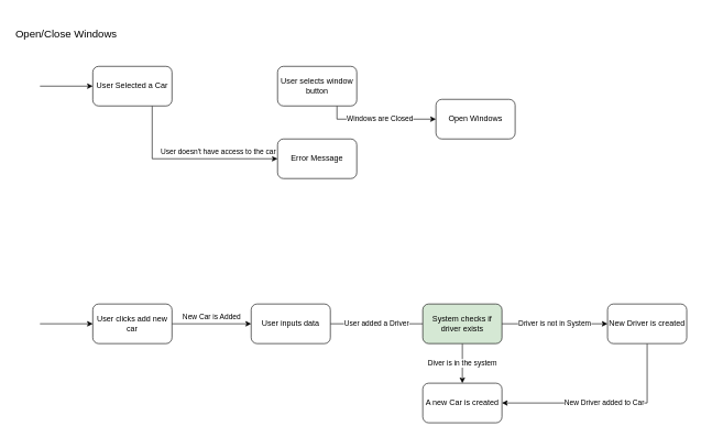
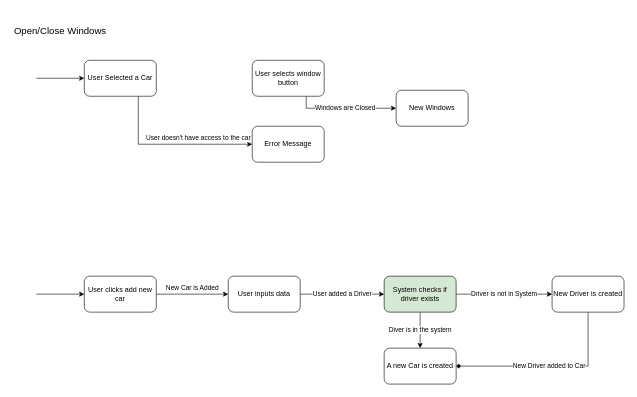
  <mxCell id="0" />
  <mxCell id="1" parent="0" />
  <mxCell id="2" value="Open/Close Windows" style="text;html=1;align=center;verticalAlign=middle;whiteSpace=wrap;rounded=0;fontSize=16;" vertex="1" parent="1"><mxGeometry x="20" y="20" width="160" height="60" as="geometry" /></mxCell>
  <mxCell id="3" value="User doesn't have access to the car" style="edgeStyle=orthogonalEdgeStyle;rounded=0;orthogonalLoop=1;jettySize=auto;html=1;exitX=0.75;exitY=1;exitDx=0;exitDy=0;entryX=0;entryY=0.5;entryDx=0;entryDy=0;" edge="1" parent="1" source="4" target="6"><mxGeometry x="0.333" y="10" relative="1" as="geometry"><mxPoint as="offset" /></mxGeometry></mxCell>
  <mxCell id="4" value="User Selected a Car" style="rounded=1;whiteSpace=wrap;html=1;" vertex="1" parent="1"><mxGeometry x="140" y="100" width="120" height="60" as="geometry" /></mxCell>
  <mxCell id="5" value="" style="endArrow=classic;html=1;rounded=0;entryX=0;entryY=0.5;entryDx=0;entryDy=0;" edge="1" parent="1" target="4"><mxGeometry width="50" height="50" relative="1" as="geometry"><mxPoint x="60" y="130" as="sourcePoint" /><mxPoint x="80" y="105" as="targetPoint" /></mxGeometry></mxCell>
  <mxCell id="6" value="Error Message" style="rounded=1;whiteSpace=wrap;html=1;" vertex="1" parent="1"><mxGeometry x="420" y="210" width="120" height="60" as="geometry" /></mxCell>
  <mxCell id="7" value="Windows are Closed" style="edgeStyle=orthogonalEdgeStyle;rounded=0;orthogonalLoop=1;jettySize=auto;html=1;exitX=0.75;exitY=1;exitDx=0;exitDy=0;entryX=0;entryY=0.5;entryDx=0;entryDy=0;" edge="1" parent="1" source="8" target="9"><mxGeometry relative="1" as="geometry" /></mxCell>
  <mxCell id="8" value="User selects window button" style="rounded=1;whiteSpace=wrap;html=1;" vertex="1" parent="1"><mxGeometry x="420" y="100" width="120" height="60" as="geometry" /></mxCell>
- <mxCell id="9" value="Open Windows" style="rounded=1;whiteSpace=wrap;html=1;" vertex="1" parent="1"><mxGeometry x="660" y="150" width="120" height="60" as="geometry" /></mxCell>
+ <mxCell id="9" value="New Windows" style="rounded=1;whiteSpace=wrap;html=1;" vertex="1" parent="1"><mxGeometry x="660" y="150" width="120" height="60" as="geometry" /></mxCell>
  <mxCell id="10" value="New Car is Added" style="edgeStyle=orthogonalEdgeStyle;rounded=0;orthogonalLoop=1;jettySize=auto;html=1;exitX=1;exitY=0.5;exitDx=0;exitDy=0;entryX=0;entryY=0.5;entryDx=0;entryDy=0;" edge="1" parent="1" source="11" target="14"><mxGeometry y="10" relative="1" as="geometry"><mxPoint as="offset" /></mxGeometry></mxCell>
  <mxCell id="11" value="User clicks add new car" style="rounded=1;whiteSpace=wrap;html=1;" vertex="1" parent="1"><mxGeometry x="140" y="460" width="120" height="60" as="geometry" /></mxCell>
  <mxCell id="12" value="" style="endArrow=classic;html=1;rounded=0;entryX=0;entryY=0.5;entryDx=0;entryDy=0;" edge="1" parent="1" target="11"><mxGeometry width="50" height="50" relative="1" as="geometry"><mxPoint x="60" y="490" as="sourcePoint" /><mxPoint x="80" y="465" as="targetPoint" /></mxGeometry></mxCell>
- <mxCell id="13" value="User added a Driver" style="edgeStyle=orthogonalEdgeStyle;rounded=0;orthogonalLoop=1;jettySize=auto;html=1;exitX=1;exitY=0.5;exitDx=0;exitDy=0;entryX=0;entryY=0.5;entryDx=0;entryDy=0;endArrow=none;" edge="1" parent="1" source="14" target="17"><mxGeometry relative="1" as="geometry" /></mxCell>
+ <mxCell id="13" value="User added a Driver" style="edgeStyle=orthogonalEdgeStyle;rounded=0;orthogonalLoop=1;jettySize=auto;html=1;exitX=1;exitY=0.5;exitDx=0;exitDy=0;entryX=0;entryY=0.5;entryDx=0;entryDy=0;" edge="1" parent="1" source="14" target="17"><mxGeometry relative="1" as="geometry" /></mxCell>
  <mxCell id="14" value="User inputs data" style="rounded=1;whiteSpace=wrap;html=1;" vertex="1" parent="1"><mxGeometry x="380" y="460" width="120" height="60" as="geometry" /></mxCell>
  <mxCell id="15" value="Diver is in the system" style="edgeStyle=orthogonalEdgeStyle;rounded=0;orthogonalLoop=1;jettySize=auto;html=1;exitX=0.5;exitY=1;exitDx=0;exitDy=0;entryX=0.5;entryY=0;entryDx=0;entryDy=0;" edge="1" parent="1" source="17" target="18"><mxGeometry relative="1" as="geometry" /></mxCell>
  <mxCell id="16" value="Driver is not in System" style="edgeStyle=orthogonalEdgeStyle;rounded=0;orthogonalLoop=1;jettySize=auto;html=1;exitX=1;exitY=0.5;exitDx=0;exitDy=0;entryX=0;entryY=0.5;entryDx=0;entryDy=0;" edge="1" parent="1" source="17" target="20"><mxGeometry relative="1" as="geometry" /></mxCell>
  <mxCell id="17" value="System checks if driver exists" style="rounded=1;whiteSpace=wrap;html=1;fillColor=#d5e8d4;" vertex="1" parent="1"><mxGeometry x="640" y="460" width="120" height="60" as="geometry" /></mxCell>
  <mxCell id="18" value="A new Car is created" style="rounded=1;whiteSpace=wrap;html=1;" vertex="1" parent="1"><mxGeometry x="640" y="580" width="120" height="60" as="geometry" /></mxCell>
- <mxCell id="19" value="New Driver added to Car" style="edgeStyle=orthogonalEdgeStyle;rounded=0;orthogonalLoop=1;jettySize=auto;html=1;exitX=0.5;exitY=1;exitDx=0;exitDy=0;entryX=1;entryY=0.5;entryDx=0;entryDy=0;" edge="1" parent="1" source="20" target="18"><mxGeometry relative="1" as="geometry" /></mxCell>
+ <mxCell id="19" value="New Driver added to Car" style="edgeStyle=orthogonalEdgeStyle;rounded=0;orthogonalLoop=1;jettySize=auto;html=1;exitX=0.5;exitY=1;exitDx=0;exitDy=0;entryX=1;entryY=0.5;entryDx=0;entryDy=0;endArrow=diamond;" edge="1" parent="1" source="20" target="18"><mxGeometry relative="1" as="geometry" /></mxCell>
  <mxCell id="20" value="New Driver is created" style="rounded=1;whiteSpace=wrap;html=1;" vertex="1" parent="1"><mxGeometry x="920" y="460" width="120" height="60" as="geometry" /></mxCell>
